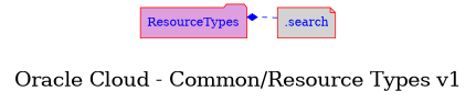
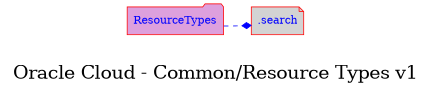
  digraph {
    fontsize=24
    label="Oracle Cloud - Common/Resource Types v1"
    splines=true
    rankdir=LR
    node [color=red fontcolor=blue style=filled]
    ResourceTypes [shape=folder fillcolor=plum]
    ".search" [shape=note fillcolor=lightgrey]
-   ".search" -> ResourceTypes [arrowhead=diamond arrowtail=none color=blue fontcolor=blue style=dashed]
+   ResourceTypes -> ".search" [arrowhead=diamond arrowtail=none color=blue fontcolor=blue style=dashed]
  }
